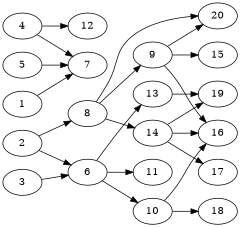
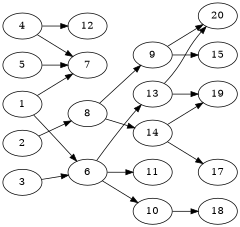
  digraph {
    rankdir=LR
    node [alpha=0.11]
    1 [expect_size=17709056]
    7 [alpha=0.01 expect_size=16100352]
    12 [alpha=0.18 expect_size=16965632]
    2 [alpha=0.17 expect_size=15150080]
    6 [alpha=0.02 expect_size=17868800]
    8 [alpha=0.20 expect_size=23020544]
    10 [alpha=0.10 expect_size=12575744]
    11 [alpha=0.19 expect_size=39034880]
    13 [alpha=0.08 expect_size=11062272]
    9 [alpha=0.17 expect_size=40353792]
    14 [expect_size=45962240]
-   16 [alpha=0.07 expect_size=49713152]
    18 [alpha=0.14 expect_size=9841664]
    20 [alpha=0.12 expect_size=49430528]
    19 [alpha=0.02 expect_size=8844288]
    15 [alpha=0.00 expect_size=18656256]
    17 [alpha=0.05 expect_size=8132608]
    3 [alpha=0.15 expect_size=6360064]
    4 [alpha=0.08 expect_size=36606976]
    5 [alpha=0.13 expect_size=21685248]
    1 -> 7
-   2 -> 6
+   1 -> 6
    2 -> 8
    6 -> 10
    6 -> 11
    6 -> 13
    8 -> 9
    8 -> 14
-   10 -> 16
    10 -> 18
-   8 -> 20
+   13 -> 20
    13 -> 19
-   9 -> 16
    9 -> 20
    9 -> 15
-   14 -> 16
    14 -> 19
    14 -> 17
    3 -> 6
    4 -> 7
    4 -> 12
    5 -> 7
  }
